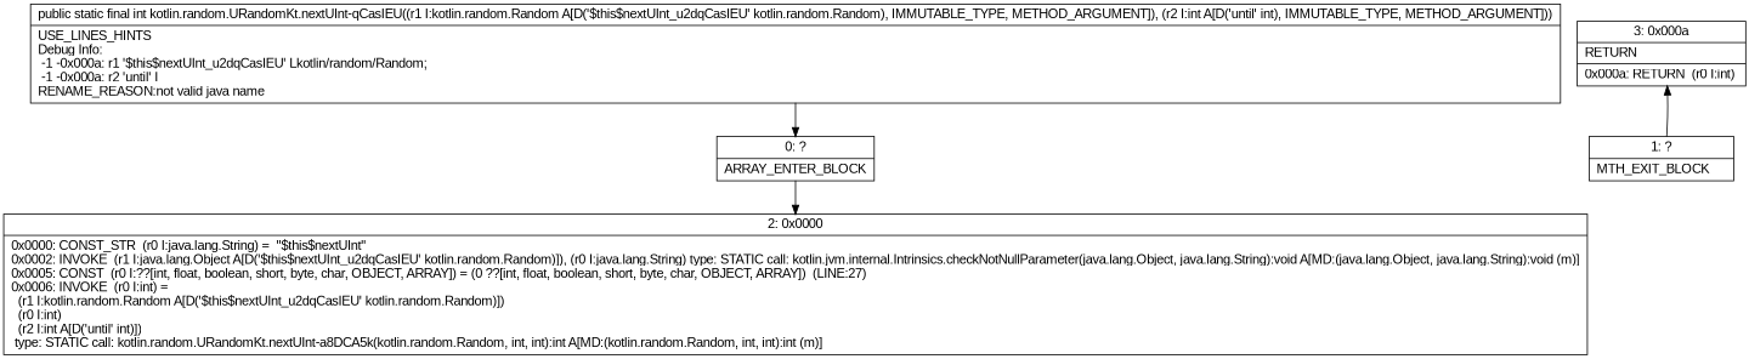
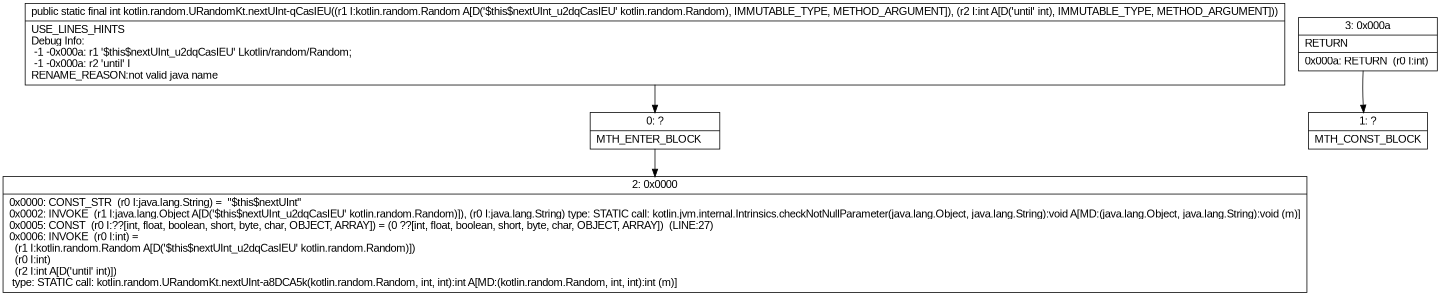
  digraph {
    fontname="Liberation Sans"
    node [fontname="Liberation Sans" shape=record]
    edge [fontname="Liberation Sans"]
-   n1 [label="{0\:\ ?|ARRAY_ENTER_BLOCK\l}"]
+   n1 [label="{0\:\ ?|MTH_ENTER_BLOCK\l}"]
    n2 [label="{2\:\ 0x0000|0x0000: CONST_STR  (r0 I:java.lang.String) =  \"$this$nextUInt\" \l0x0002: INVOKE  (r1 I:java.lang.Object A[D('$this$nextUInt_u2dqCasIEU' kotlin.random.Random)]), (r0 I:java.lang.String) type: STATIC call: kotlin.jvm.internal.Intrinsics.checkNotNullParameter(java.lang.Object, java.lang.String):void A[MD:(java.lang.Object, java.lang.String):void (m)]\l0x0005: CONST  (r0 I:??[int, float, boolean, short, byte, char, OBJECT, ARRAY]) = (0 ??[int, float, boolean, short, byte, char, OBJECT, ARRAY])  (LINE:27)\l0x0006: INVOKE  (r0 I:int) = \l  (r1 I:kotlin.random.Random A[D('$this$nextUInt_u2dqCasIEU' kotlin.random.Random)])\l  (r0 I:int)\l  (r2 I:int A[D('until' int)])\l type: STATIC call: kotlin.random.URandomKt.nextUInt\-a8DCA5k(kotlin.random.Random, int, int):int A[MD:(kotlin.random.Random, int, int):int (m)]\l}"]
    n3 [label="{3\:\ 0x000a|RETURN\l|0x000a: RETURN  (r0 I:int) \l}"]
-   n4 [label="{1\:\ ?|MTH_EXIT_BLOCK\l}"]
+   n4 [label="{1\:\ ?|MTH_CONST_BLOCK\l}"]
    n5 [label="{public static final int kotlin.random.URandomKt.nextUInt\-qCasIEU((r1 I:kotlin.random.Random A[D('$this$nextUInt_u2dqCasIEU' kotlin.random.Random), IMMUTABLE_TYPE, METHOD_ARGUMENT]), (r2 I:int A[D('until' int), IMMUTABLE_TYPE, METHOD_ARGUMENT]))  | USE_LINES_HINTS\lDebug Info:\l  \-1 \-0x000a: r1 '$this$nextUInt_u2dqCasIEU' Lkotlin\/random\/Random;\l  \-1 \-0x000a: r2 'until' I\lRENAME_REASON:not valid java name\l}"]
    n1 -> n2
-   n4 -> n3
+   n3 -> n4
    n5 -> n1
  }
